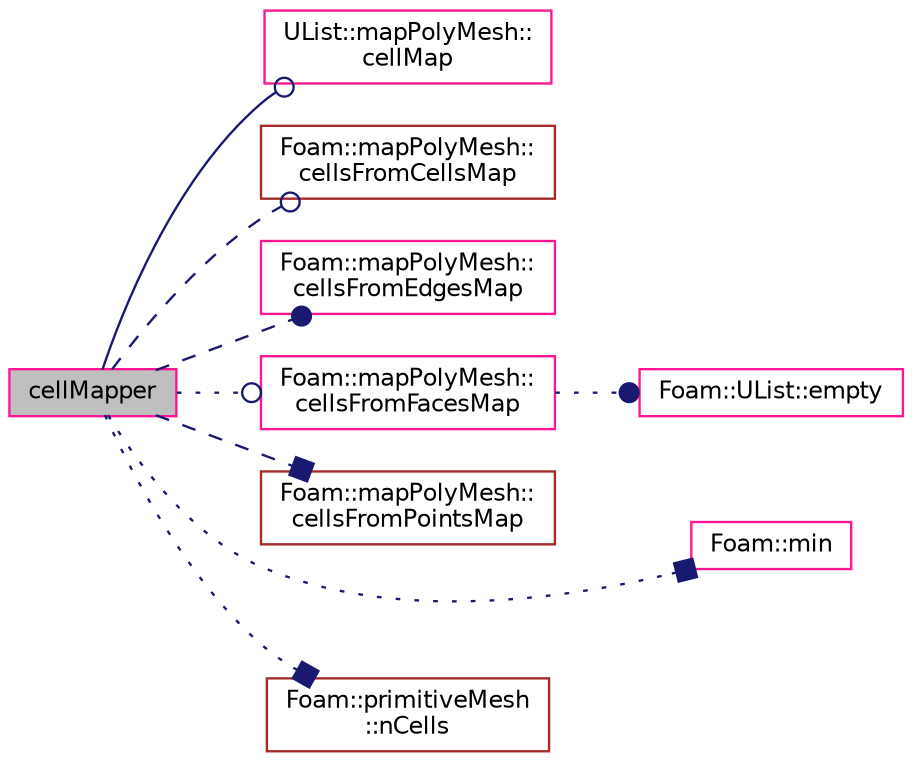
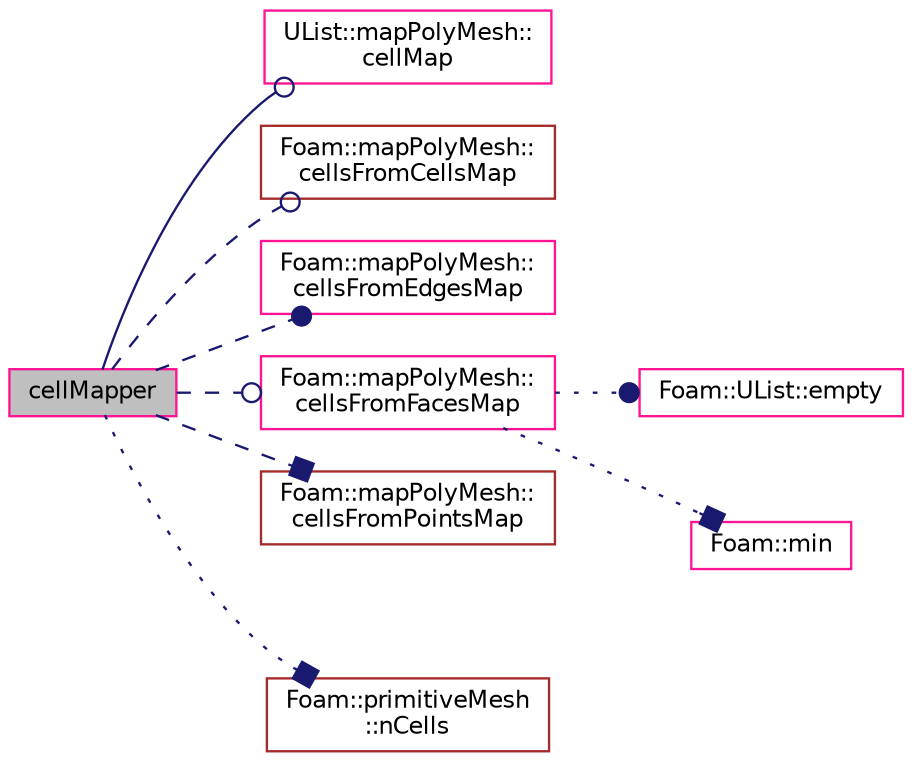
  digraph {
    rankdir=LR
    node [color=deeppink fontname=Helvetica fontsize=10 shape=record]
    edge [arrowhead=odot color=midnightblue fontname=Helvetica fontsize=10 labelfontname=Helvetica labelfontsize=10 style=dotted]
    n1 [fillcolor=grey75 fontcolor=black height=0.2 label=cellMapper style=filled width=0.4]
    n2 [height=0.2 label="UList::mapPolyMesh::\lcellMap" width=0.4]
    n3 [color=brown height=0.2 label="Foam::mapPolyMesh::\lcellsFromCellsMap" width=0.4]
    n4 [height=0.2 label="Foam::mapPolyMesh::\lcellsFromEdgesMap" width=0.4]
    n5 [height=0.2 label="Foam::mapPolyMesh::\lcellsFromFacesMap" width=0.4]
    n6 [color=brown height=0.2 label="Foam::mapPolyMesh::\lcellsFromPointsMap" width=0.4]
    n7 [height=0.2 label="Foam::min" width=0.4]
    n8 [color=brown height=0.2 label="Foam::primitiveMesh\l::nCells" width=0.4]
    n9 [height=0.2 label="Foam::UList::empty" width=0.4]
    n1 -> n2 [style=solid]
    n1 -> n3 [style=dashed]
    n1 -> n4 [arrowhead=dot style=dashed]
-   n1 -> n5
+   n1 -> n5 [style=dashed]
    n1 -> n6 [arrowhead=box style=dashed]
-   n1 -> n7 [arrowhead=box]
+   n5 -> n7 [arrowhead=box]
    n1 -> n8 [arrowhead=box]
    n5 -> n9 [arrowhead=dot]
  }
